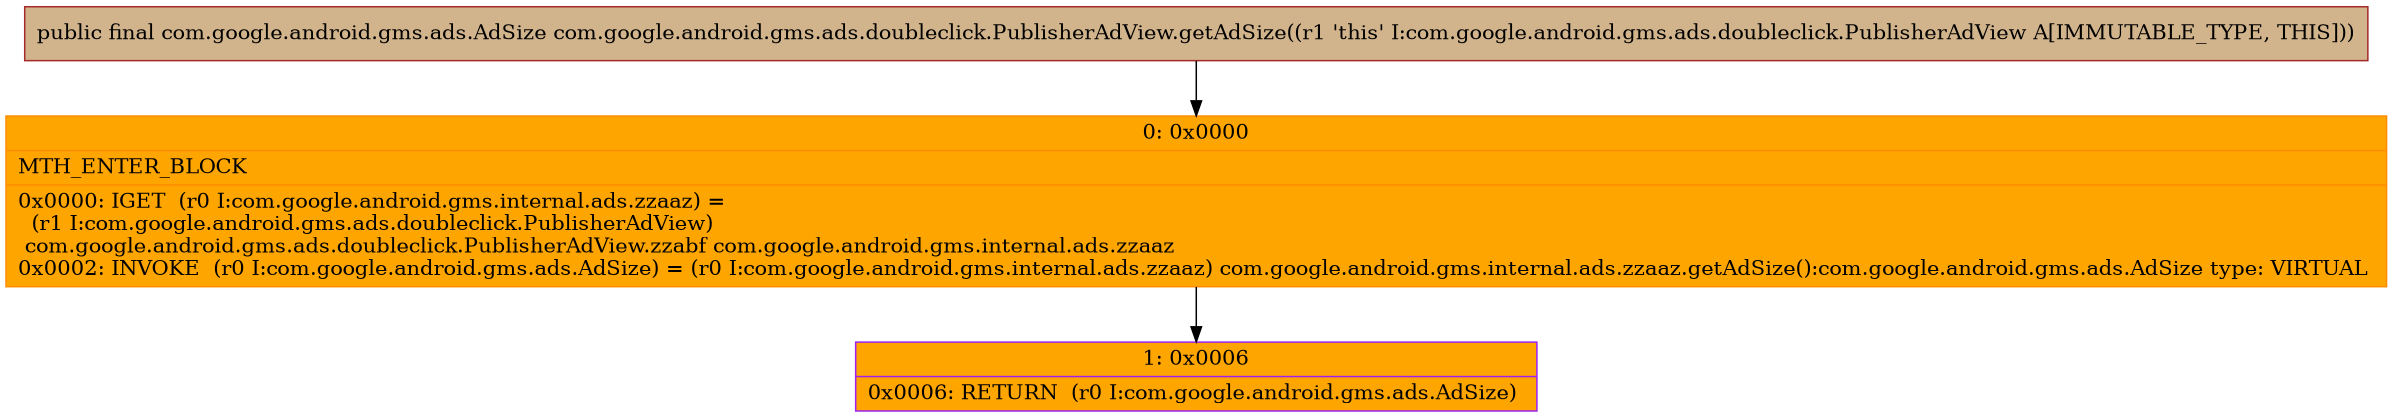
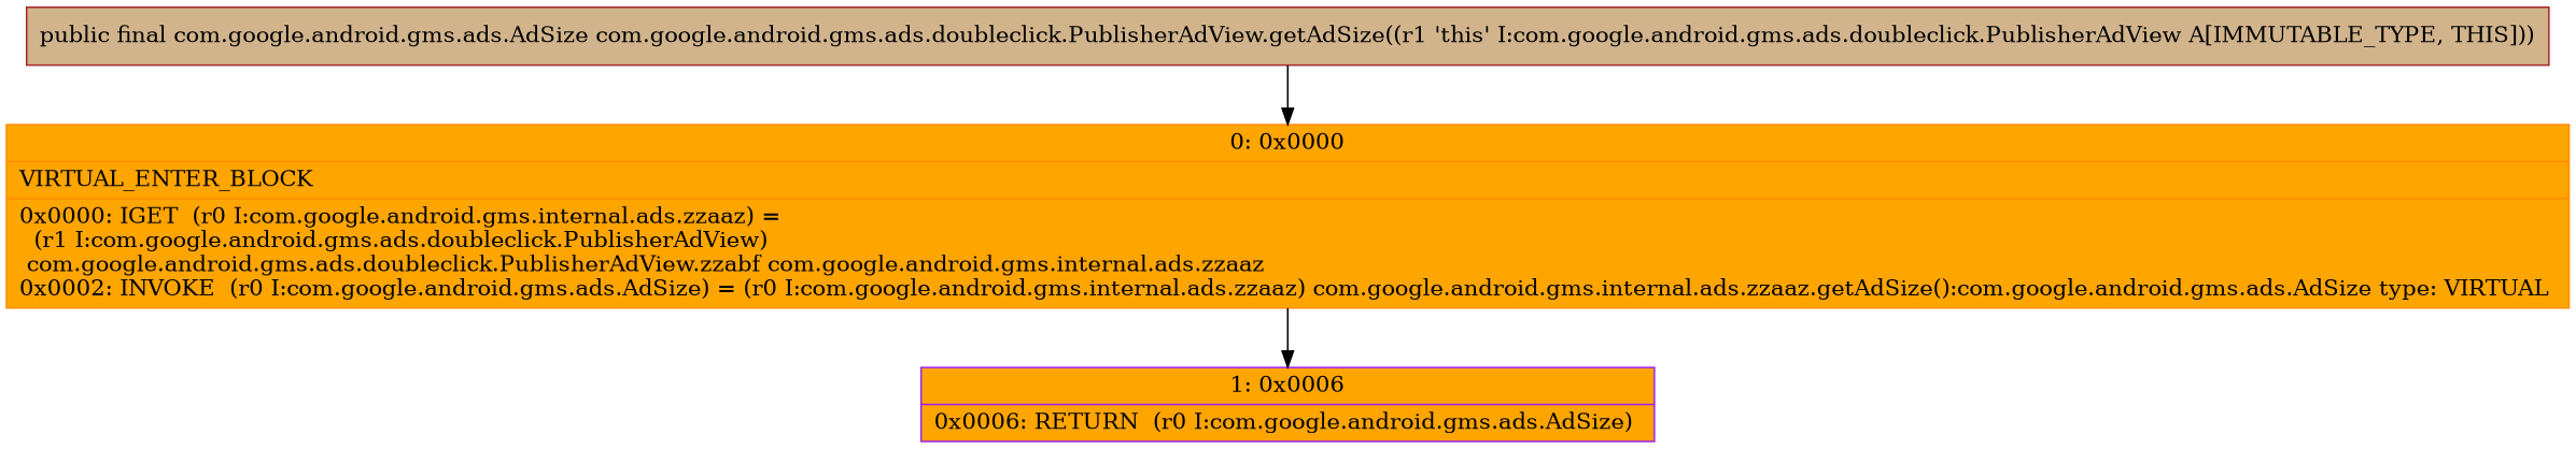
  digraph {
    node [shape=record style=filled fillcolor=orange]
    edge [style=solid]
-   n1 [label="{0\:\ 0x0000|MTH_ENTER_BLOCK\l|0x0000: IGET  (r0 I:com.google.android.gms.internal.ads.zzaaz) = \l  (r1 I:com.google.android.gms.ads.doubleclick.PublisherAdView)\l com.google.android.gms.ads.doubleclick.PublisherAdView.zzabf com.google.android.gms.internal.ads.zzaaz \l0x0002: INVOKE  (r0 I:com.google.android.gms.ads.AdSize) = (r0 I:com.google.android.gms.internal.ads.zzaaz) com.google.android.gms.internal.ads.zzaaz.getAdSize():com.google.android.gms.ads.AdSize type: VIRTUAL \l}" color=darkorange]
+   n1 [label="{0\:\ 0x0000|VIRTUAL_ENTER_BLOCK\l|0x0000: IGET  (r0 I:com.google.android.gms.internal.ads.zzaaz) = \l  (r1 I:com.google.android.gms.ads.doubleclick.PublisherAdView)\l com.google.android.gms.ads.doubleclick.PublisherAdView.zzabf com.google.android.gms.internal.ads.zzaaz \l0x0002: INVOKE  (r0 I:com.google.android.gms.ads.AdSize) = (r0 I:com.google.android.gms.internal.ads.zzaaz) com.google.android.gms.internal.ads.zzaaz.getAdSize():com.google.android.gms.ads.AdSize type: VIRTUAL \l}" color=darkorange]
    n2 [label="{1\:\ 0x0006|0x0006: RETURN  (r0 I:com.google.android.gms.ads.AdSize) \l}" color=purple]
    n3 [label="{public final com.google.android.gms.ads.AdSize com.google.android.gms.ads.doubleclick.PublisherAdView.getAdSize((r1 'this' I:com.google.android.gms.ads.doubleclick.PublisherAdView A[IMMUTABLE_TYPE, THIS])) }" fillcolor=tan color=brown]
    n1 -> n2
    n3 -> n1
  }
